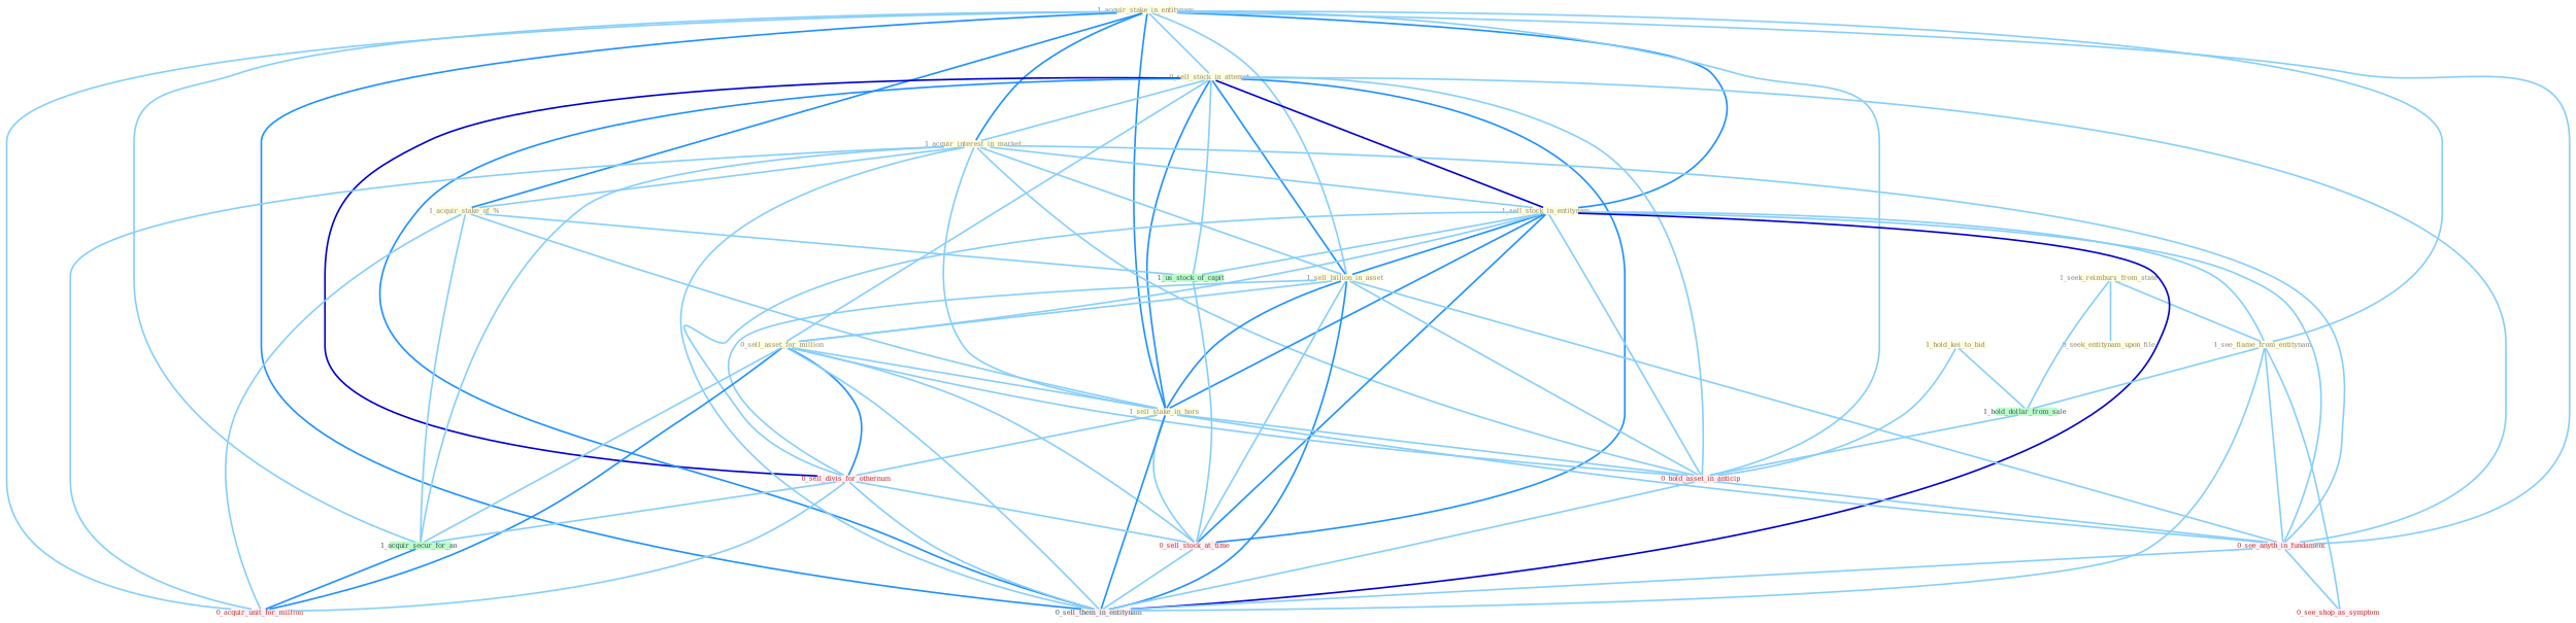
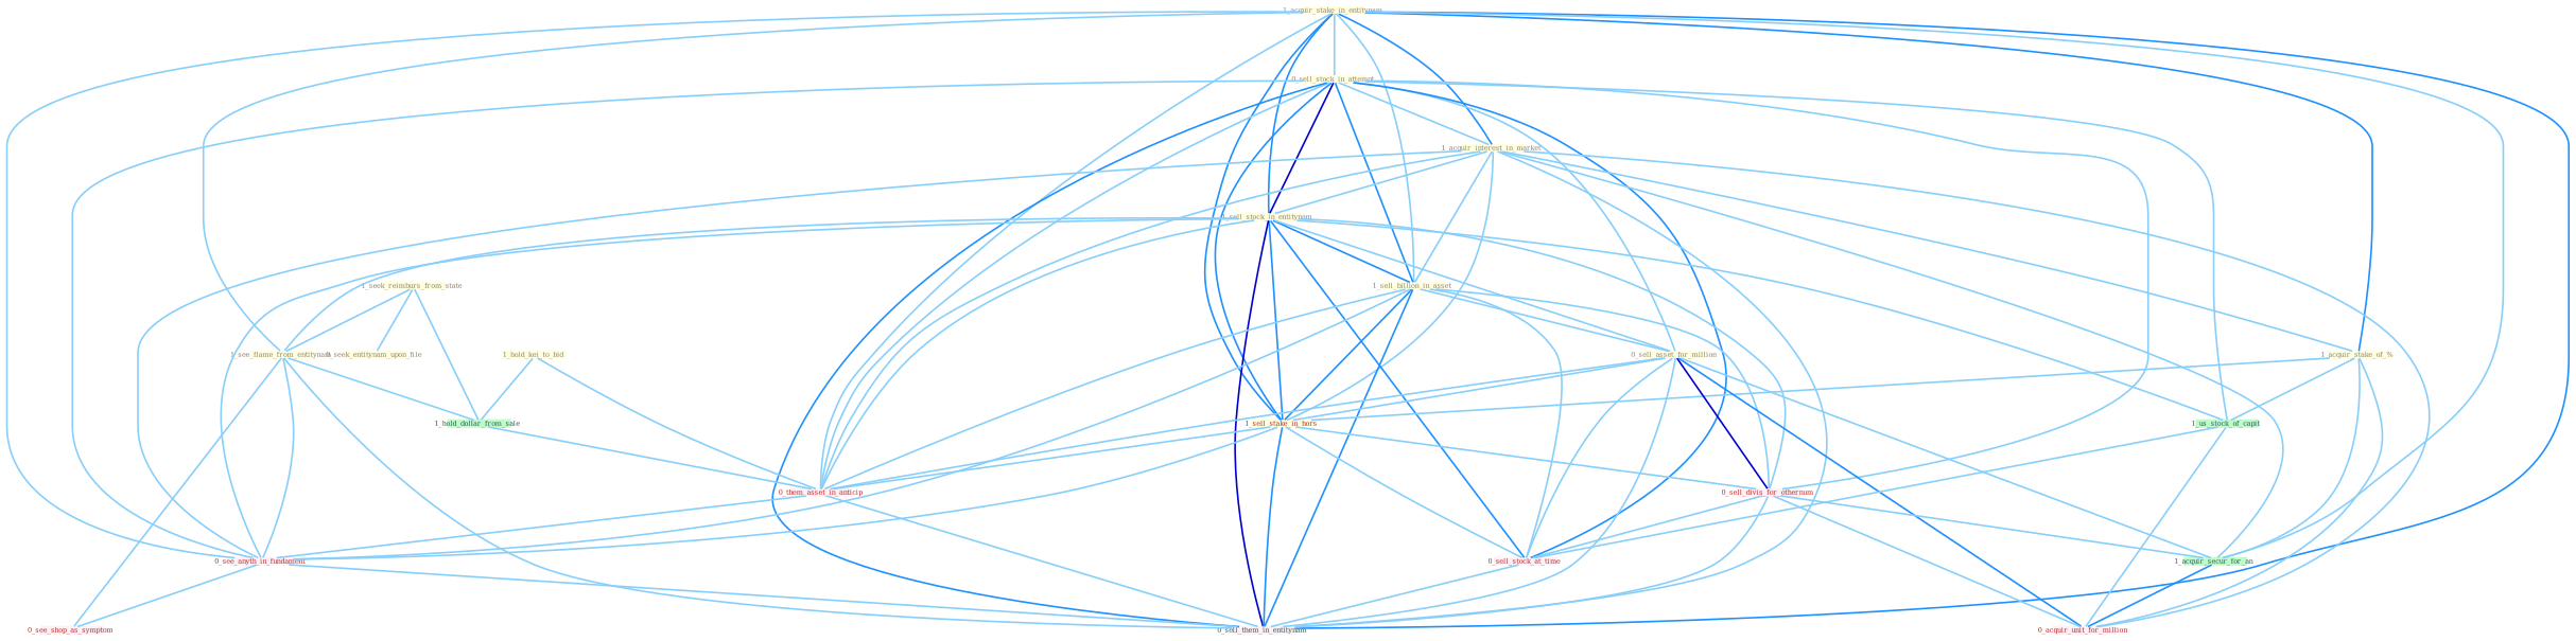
  graph {
    node [color="#ffffe0" fixedsize=true fontcolor="#8b7d6b" fontsize=4 shape=polygon style=filled]
    edge [color="#87cefa" w=1]
    "1_acquir_stake_in_entitynam " [height=.06 width=.5]
    "1_seek_reimburs_from_state " [height=.06 width=.5]
    "0_sell_stock_in_attempt " [height=.06 width=.5]
    "1_acquir_interest_in_market " [height=.06 width=.5]
    "0_seek_entitynam_upon_file " [height=.06 width=.5]
    "1_sell_stock_in_entitynam " [height=.06 width=.5]
    "1_sell_billion_in_asset " [height=.06 width=.5]
    "1_see_flame_from_entitynam " [height=.06 width=.5]
    "1_acquir_stake_of_% " [height=.06 width=.5]
    "0_sell_asset_for_million " [height=.06 width=.5]
-   "1_sell_stake_in_hors " [height=.06 width=.5]
+   "1_sell_stake_in_hors " [fontcolor="#b22222" height=.06 width=.5]
    "1_hold_kei_to_bid " [height=.06 width=.5]
    "0_sell_divis_for_othernum " [color="#fff0f5" fontcolor="#b22222" height=.06 width=.5]
-   "0_hold_asset_in_anticip " [color="#fff0f5" fontcolor="#b22222" height=.06 width=.5]
+   "0_hold_asset_in_anticip " [color="#fff0f5" fontcolor="#b22222" height=.06 width=.5 label="0_them_asset_in_anticip"]
    "0_sell_stock_at_time " [color="#fff0f5" fontcolor="#b22222" height=.06 width=.5]
    "0_see_anyth_in_fundament " [color="#fff0f5" fontcolor="#b22222" height=.06 width=.5]
    "0_acquir_unit_for_million " [color="#fff0f5" fontcolor="#b22222" height=.06 width=.5]
    "0_see_shop_as_symptom " [color="#fff0f5" fontcolor="#b22222" height=.06 width=.5]
    "0_sell_them_in_entitynam " [color="#fff0f5" fontcolor="#2f4f4f" height=.06 width=.5]
    "1_acquir_secur_for_an " [color="#BDFCC9" fontcolor="#2f4f4f" height=.06 width=.5]
    "1_hold_dollar_from_sale " [color="#BDFCC9" fontcolor="#2f4f4f" height=.06 width=.5]
    "1_us_stock_of_capit " [color="#BDFCC9" fontcolor="#2f4f4f" height=.06 width=.5]
    subgraph sub_1 {
      "1_acquir_stake_in_entitynam "
      "1_seek_reimburs_from_state "
      "0_sell_stock_in_attempt "
      "1_acquir_interest_in_market "
      "0_seek_entitynam_upon_file "
      "1_sell_stock_in_entitynam "
      "1_sell_billion_in_asset "
      "1_see_flame_from_entitynam "
      "1_acquir_stake_of_% "
      "0_sell_asset_for_million "
      "1_sell_stake_in_hors "
      "1_hold_kei_to_bid "
    }
    subgraph sub_2 {
      "0_sell_divis_for_othernum "
      "0_hold_asset_in_anticip "
      "0_sell_stock_at_time "
      "0_see_anyth_in_fundament "
      "0_acquir_unit_for_million "
      "0_see_shop_as_symptom "
      "0_sell_them_in_entitynam "
    }
    "1_acquir_stake_in_entitynam " -- "0_sell_stock_in_attempt "
    "1_acquir_stake_in_entitynam " -- "1_acquir_interest_in_market " [color="#1e90ff" w=2]
    "1_acquir_stake_in_entitynam " -- "1_sell_stock_in_entitynam " [color="#1e90ff" w=2]
    "1_acquir_stake_in_entitynam " -- "1_sell_billion_in_asset "
    "1_acquir_stake_in_entitynam " -- "1_see_flame_from_entitynam "
    "1_acquir_stake_in_entitynam " -- "1_acquir_stake_of_% " [color="#1e90ff" w=2]
    "1_acquir_stake_in_entitynam " -- "1_sell_stake_in_hors " [color="#1e90ff" w=2]
    "1_acquir_stake_in_entitynam " -- "0_hold_asset_in_anticip "
    "1_acquir_stake_in_entitynam " -- "0_see_anyth_in_fundament "
-   "1_acquir_stake_in_entitynam " -- "0_acquir_unit_for_million "
+   "1_us_stock_of_capit " -- "0_acquir_unit_for_million "
    "1_acquir_stake_in_entitynam " -- "0_sell_them_in_entitynam " [color="#1e90ff" w=2]
    "1_acquir_stake_in_entitynam " -- "1_acquir_secur_for_an "
    "1_seek_reimburs_from_state " -- "0_seek_entitynam_upon_file "
    "1_seek_reimburs_from_state " -- "1_see_flame_from_entitynam "
    "1_seek_reimburs_from_state " -- "1_hold_dollar_from_sale "
    "0_sell_stock_in_attempt " -- "1_acquir_interest_in_market "
    "0_sell_stock_in_attempt " -- "1_sell_stock_in_entitynam " [color="#0000cd" w=3]
    "0_sell_stock_in_attempt " -- "1_sell_billion_in_asset " [color="#1e90ff" w=2]
    "0_sell_stock_in_attempt " -- "0_sell_asset_for_million "
    "0_sell_stock_in_attempt " -- "1_sell_stake_in_hors " [color="#1e90ff" w=2]
-   "0_sell_stock_in_attempt " -- "0_sell_divis_for_othernum " [color="#0000cd"]
+   "0_sell_stock_in_attempt " -- "0_sell_divis_for_othernum "
    "0_sell_stock_in_attempt " -- "0_hold_asset_in_anticip "
    "0_sell_stock_in_attempt " -- "0_sell_stock_at_time " [color="#1e90ff" w=2]
    "0_sell_stock_in_attempt " -- "0_see_anyth_in_fundament "
    "0_sell_stock_in_attempt " -- "0_sell_them_in_entitynam " [color="#1e90ff" w=2]
    "0_sell_stock_in_attempt " -- "1_us_stock_of_capit "
    "1_acquir_interest_in_market " -- "1_sell_stock_in_entitynam "
    "1_acquir_interest_in_market " -- "1_sell_billion_in_asset "
    "1_acquir_interest_in_market " -- "1_acquir_stake_of_% "
    "1_acquir_interest_in_market " -- "1_sell_stake_in_hors "
    "1_acquir_interest_in_market " -- "0_hold_asset_in_anticip "
    "1_acquir_interest_in_market " -- "0_see_anyth_in_fundament "
    "1_acquir_interest_in_market " -- "0_acquir_unit_for_million "
    "1_acquir_interest_in_market " -- "0_sell_them_in_entitynam "
    "1_acquir_interest_in_market " -- "1_acquir_secur_for_an "
    "1_sell_stock_in_entitynam " -- "1_sell_billion_in_asset " [color="#1e90ff" w=2]
    "1_sell_stock_in_entitynam " -- "1_see_flame_from_entitynam "
    "1_sell_stock_in_entitynam " -- "0_sell_asset_for_million "
    "1_sell_stock_in_entitynam " -- "1_sell_stake_in_hors " [color="#1e90ff" w=2]
    "1_sell_stock_in_entitynam " -- "0_sell_divis_for_othernum "
    "1_sell_stock_in_entitynam " -- "0_hold_asset_in_anticip "
    "1_sell_stock_in_entitynam " -- "0_sell_stock_at_time " [color="#1e90ff" w=2]
    "1_sell_stock_in_entitynam " -- "0_see_anyth_in_fundament "
    "1_sell_stock_in_entitynam " -- "0_sell_them_in_entitynam " [color="#0000cd" w=3]
    "1_sell_stock_in_entitynam " -- "1_us_stock_of_capit "
    "1_sell_billion_in_asset " -- "0_sell_asset_for_million "
    "1_sell_billion_in_asset " -- "1_sell_stake_in_hors " [color="#1e90ff" w=2]
    "1_sell_billion_in_asset " -- "0_sell_divis_for_othernum "
    "1_sell_billion_in_asset " -- "0_hold_asset_in_anticip "
    "1_sell_billion_in_asset " -- "0_sell_stock_at_time "
    "1_sell_billion_in_asset " -- "0_see_anyth_in_fundament "
    "1_sell_billion_in_asset " -- "0_sell_them_in_entitynam " [color="#1e90ff" w=2]
    "1_see_flame_from_entitynam " -- "0_see_anyth_in_fundament "
    "1_see_flame_from_entitynam " -- "0_see_shop_as_symptom "
    "1_see_flame_from_entitynam " -- "0_sell_them_in_entitynam "
    "1_see_flame_from_entitynam " -- "1_hold_dollar_from_sale "
    "1_acquir_stake_of_% " -- "1_sell_stake_in_hors "
    "1_acquir_stake_of_% " -- "0_acquir_unit_for_million "
    "1_acquir_stake_of_% " -- "1_acquir_secur_for_an "
    "1_acquir_stake_of_% " -- "1_us_stock_of_capit "
    "0_sell_asset_for_million " -- "1_sell_stake_in_hors "
-   "0_sell_asset_for_million " -- "0_sell_divis_for_othernum " [color="#1e90ff" w=2]
+   "0_sell_asset_for_million " -- "0_sell_divis_for_othernum " [color="#0000cd" w=2]
    "0_sell_asset_for_million " -- "0_hold_asset_in_anticip "
    "0_sell_asset_for_million " -- "0_sell_stock_at_time "
    "0_sell_asset_for_million " -- "0_acquir_unit_for_million " [color="#1e90ff" w=2]
    "0_sell_asset_for_million " -- "0_sell_them_in_entitynam "
    "0_sell_asset_for_million " -- "1_acquir_secur_for_an "
    "1_sell_stake_in_hors " -- "0_sell_divis_for_othernum "
    "1_sell_stake_in_hors " -- "0_hold_asset_in_anticip "
    "1_sell_stake_in_hors " -- "0_sell_stock_at_time "
    "1_sell_stake_in_hors " -- "0_see_anyth_in_fundament "
    "1_sell_stake_in_hors " -- "0_sell_them_in_entitynam " [color="#1e90ff" w=2]
    "1_hold_kei_to_bid " -- "0_hold_asset_in_anticip "
    "1_hold_kei_to_bid " -- "1_hold_dollar_from_sale "
    "0_sell_divis_for_othernum " -- "0_sell_stock_at_time "
    "0_sell_divis_for_othernum " -- "0_acquir_unit_for_million "
    "0_sell_divis_for_othernum " -- "0_sell_them_in_entitynam "
    "0_sell_divis_for_othernum " -- "1_acquir_secur_for_an "
    "0_hold_asset_in_anticip " -- "0_see_anyth_in_fundament "
    "0_hold_asset_in_anticip " -- "0_sell_them_in_entitynam "
    "0_sell_stock_at_time " -- "0_sell_them_in_entitynam "
    "0_see_anyth_in_fundament " -- "0_see_shop_as_symptom "
    "0_see_anyth_in_fundament " -- "0_sell_them_in_entitynam "
    "1_acquir_secur_for_an " -- "0_acquir_unit_for_million " [color="#1e90ff" w=2]
    "1_hold_dollar_from_sale " -- "0_hold_asset_in_anticip "
    "1_us_stock_of_capit " -- "0_sell_stock_at_time "
  }
